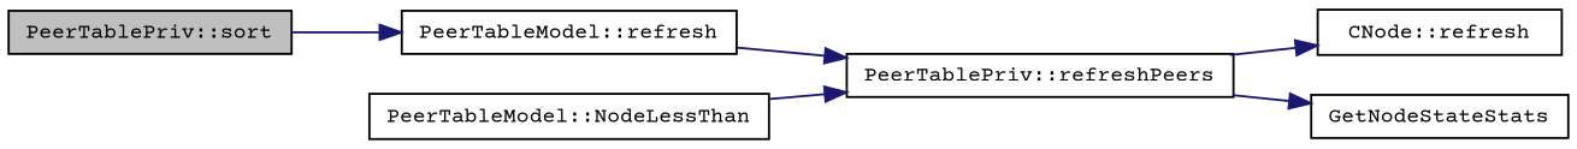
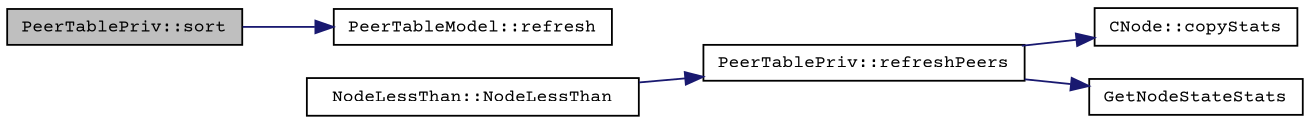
  digraph {
    fontname="Courier Prime"
    rankdir=LR
    node [color=black fillcolor=white fontname="Courier Prime" fontsize=10 shape=record style=filled]
    edge [color=midnightblue fontname="Courier Prime" fontsize=10 labelfontname=Helvetica labelfontsize=10 style=solid]
    n1 [fillcolor=grey75 fontcolor=black height=0.2 label="PeerTablePriv::sort" width=0.4]
    n2 [height=0.2 label="PeerTableModel::refresh" width=0.4]
    n3 [height=0.2 label="PeerTablePriv::refreshPeers" width=0.4]
-   n4 [height=0.2 label="CNode::refresh" width=0.4]
+   n4 [height=0.2 label="CNode::copyStats" width=0.4]
    n5 [height=0.2 label=GetNodeStateStats width=0.4]
-   n6 [height=0.2 label="PeerTableModel::NodeLessThan" width=0.4]
+   n6 [height=0.2 label="NodeLessThan::NodeLessThan" width=0.4]
    n1 -> n2
-   n2 -> n3
    n3 -> n4
    n3 -> n5
    n6 -> n3
  }
